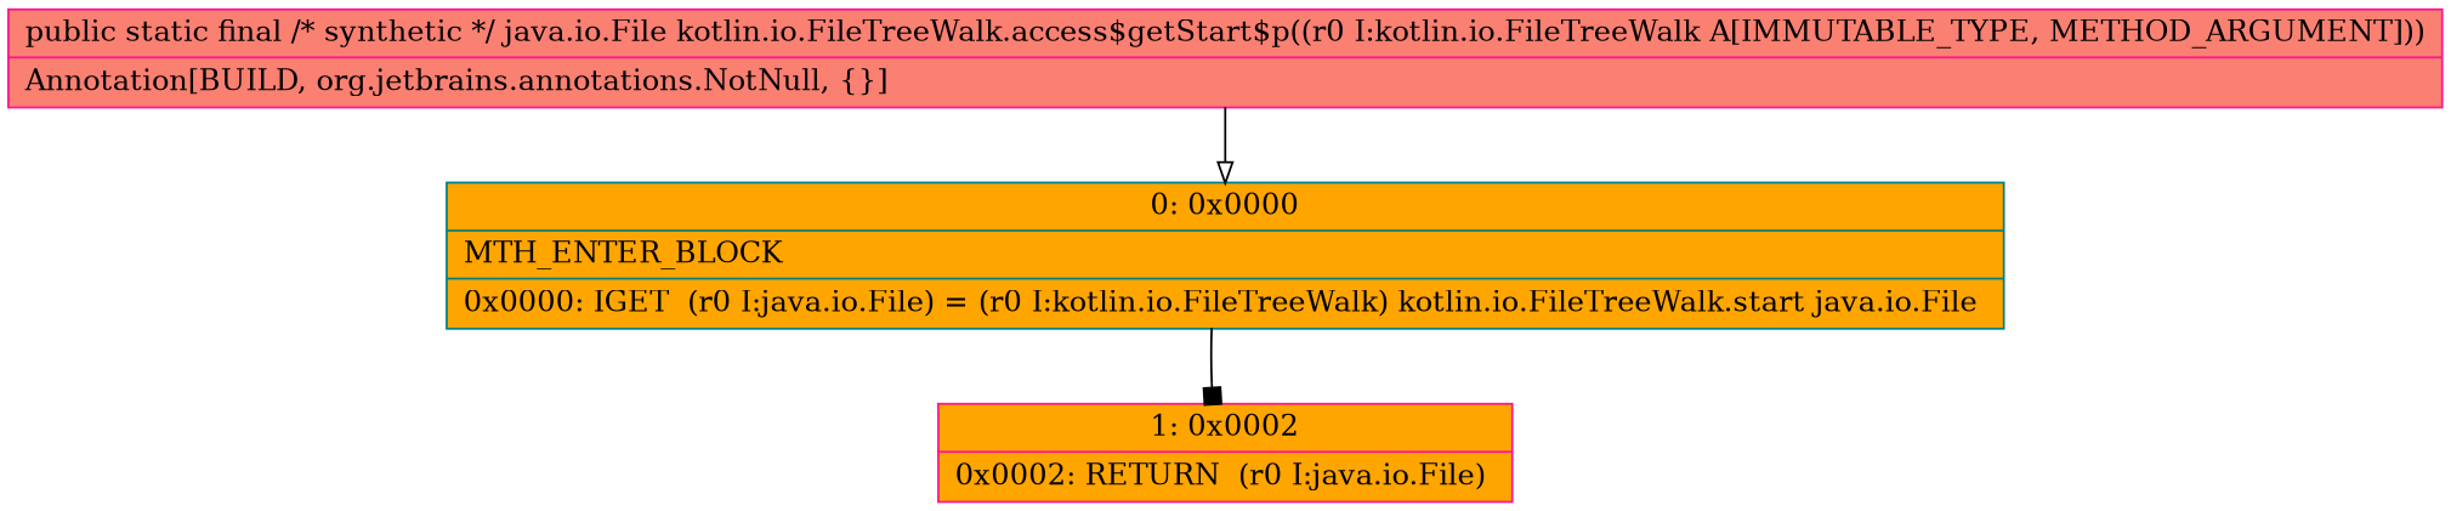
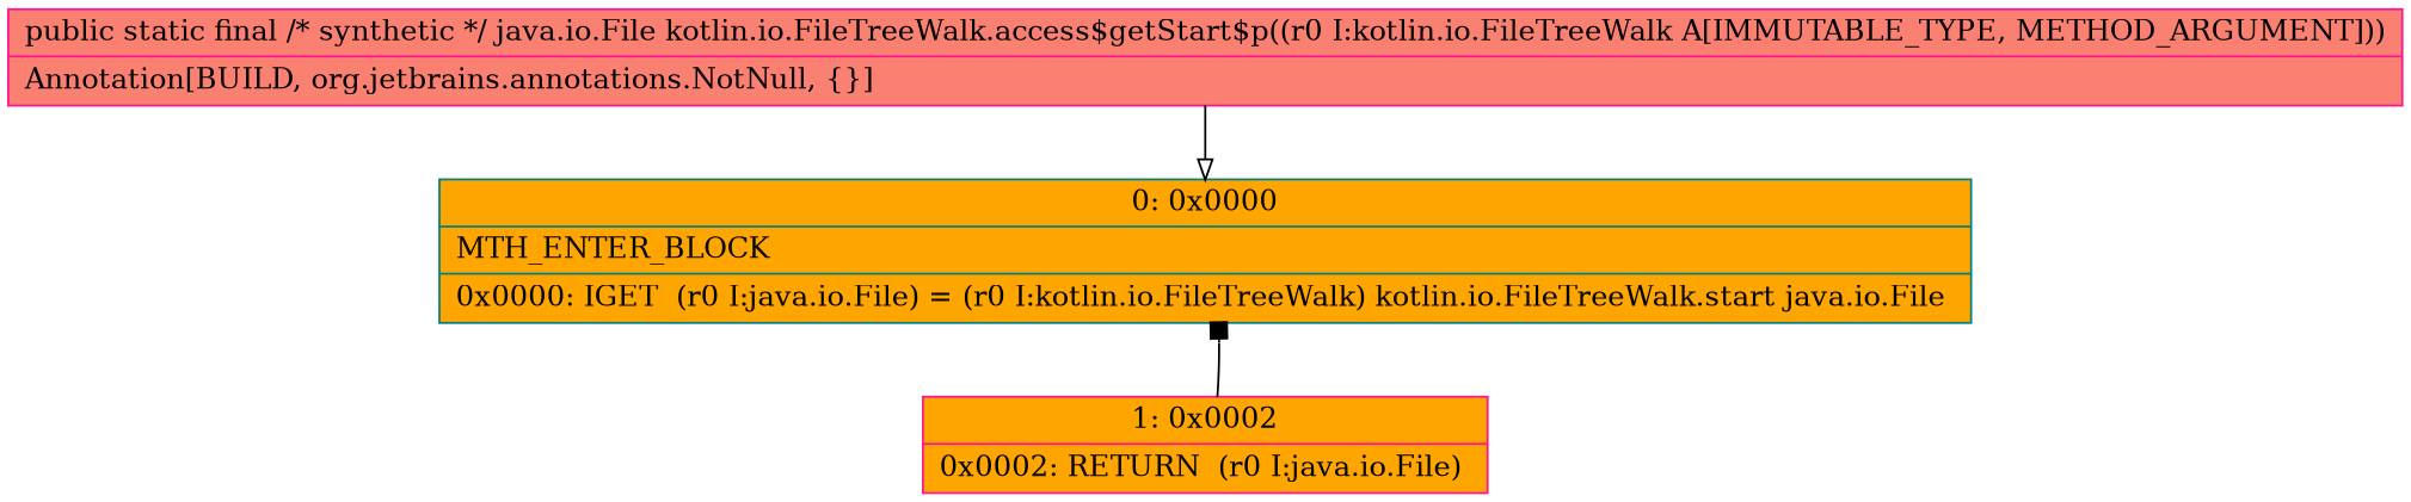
  digraph {
    node [shape=record style=filled fillcolor=orange color=deeppink]
    n1 [label="{0\:\ 0x0000|MTH_ENTER_BLOCK\l|0x0000: IGET  (r0 I:java.io.File) = (r0 I:kotlin.io.FileTreeWalk) kotlin.io.FileTreeWalk.start java.io.File \l}" color=teal]
    n2 [label="{1\:\ 0x0002|0x0002: RETURN  (r0 I:java.io.File) \l}"]
    n3 [label="{public static final \/* synthetic *\/ java.io.File kotlin.io.FileTreeWalk.access$getStart$p((r0 I:kotlin.io.FileTreeWalk A[IMMUTABLE_TYPE, METHOD_ARGUMENT]))  | Annotation[BUILD, org.jetbrains.annotations.NotNull, \{\}]\l}" fillcolor=salmon]
-   n1 -> n2 [arrowhead=box]
+   n2 -> n1 [arrowhead=box]
    n3 -> n1 [arrowhead=onormal]
  }
